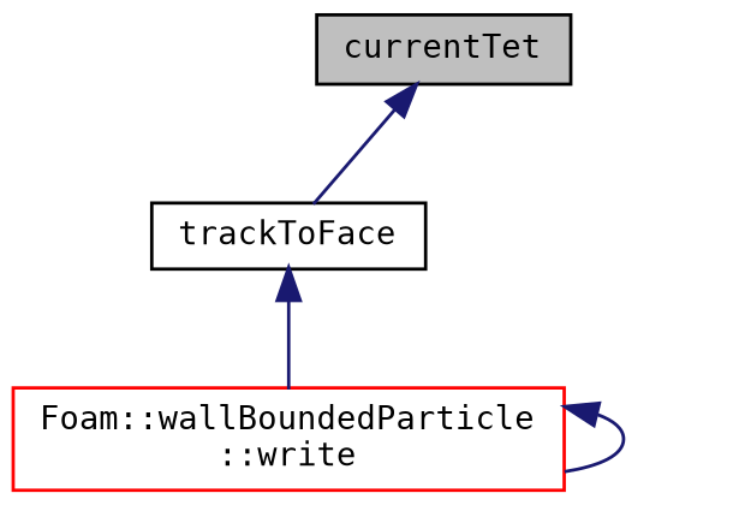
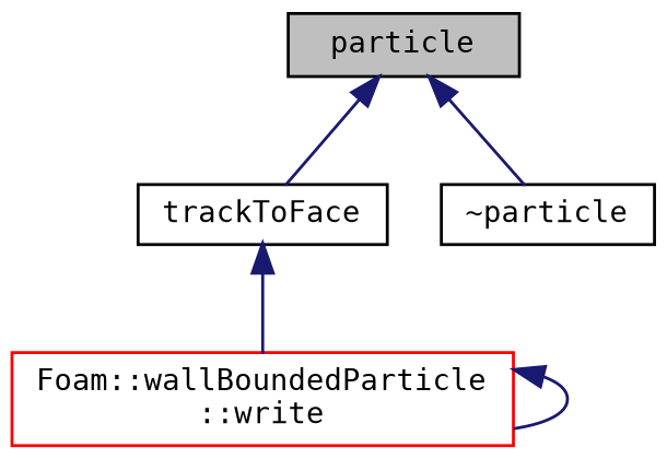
  digraph {
    fontname="DejaVu Sans Mono"
    rankdir=TB
    node [color=black fontname="DejaVu Sans Mono" fontsize=10 shape=record]
    edge [color=midnightblue dir=back fontname="DejaVu Sans Mono" fontsize=10 labelfontname=FreeSans labelfontsize=10 style=solid]
-   n1 [fillcolor=grey75 fontcolor=black height=0.2 label=currentTet style=filled width=0.4]
+   n1 [fillcolor=grey75 fontcolor=black height=0.2 label=particle style=filled width=0.4]
    n2 [height=0.2 label=trackToFace width=0.4]
+   n3 [height=0.2 label="~particle" width=0.4]
    n4 [color=red height=0.2 label="Foam::wallBoundedParticle\l::write" width=0.4]
    n1 -> n2
+   n1 -> n3
    n2 -> n4
    n4 -> n4
  }
